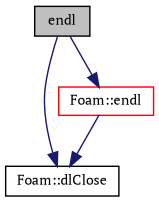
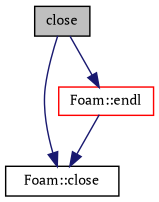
  digraph {
    fontname="PT Serif"
    rankdir=TB
    node [color=black fontname="PT Serif" fontsize=10 shape=record]
    edge [color=midnightblue fontname="PT Serif" fontsize=10 labelfontname=Helvetica labelfontsize=10 style=solid]
-   n1 [fillcolor=grey75 fontcolor=black height=0.2 label=endl style=filled width=0.4]
-   n2 [height=0.2 label="Foam::dlClose" width=0.4]
+   n1 [fillcolor=grey75 fontcolor=black height=0.2 label=close style=filled width=0.4]
+   n2 [height=0.2 label="Foam::close" width=0.4]
    n3 [color=red height=0.2 label="Foam::endl" width=0.4]
    n1 -> n2
    n1 -> n3
    n3 -> n2
  }
